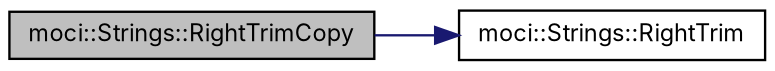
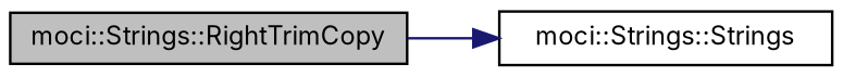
  digraph {
    rankdir=LR
    fontname=Inter
    node [color=black fontname=Inter fontsize=10 shape=record style=filled]
    n1 [fillcolor=grey75 fontcolor=black height=0.2 label="moci::Strings::RightTrimCopy" width=0.4]
-   n2 [fillcolor=white height=0.2 label="moci::Strings::RightTrim" width=0.4]
+   n2 [fillcolor=white height=0.2 label="moci::Strings::Strings" width=0.4]
    n1 -> n2 [color=midnightblue fontname=Inter fontsize=10 labelfontname=Helvetica labelfontsize=10 style=solid]
  }
